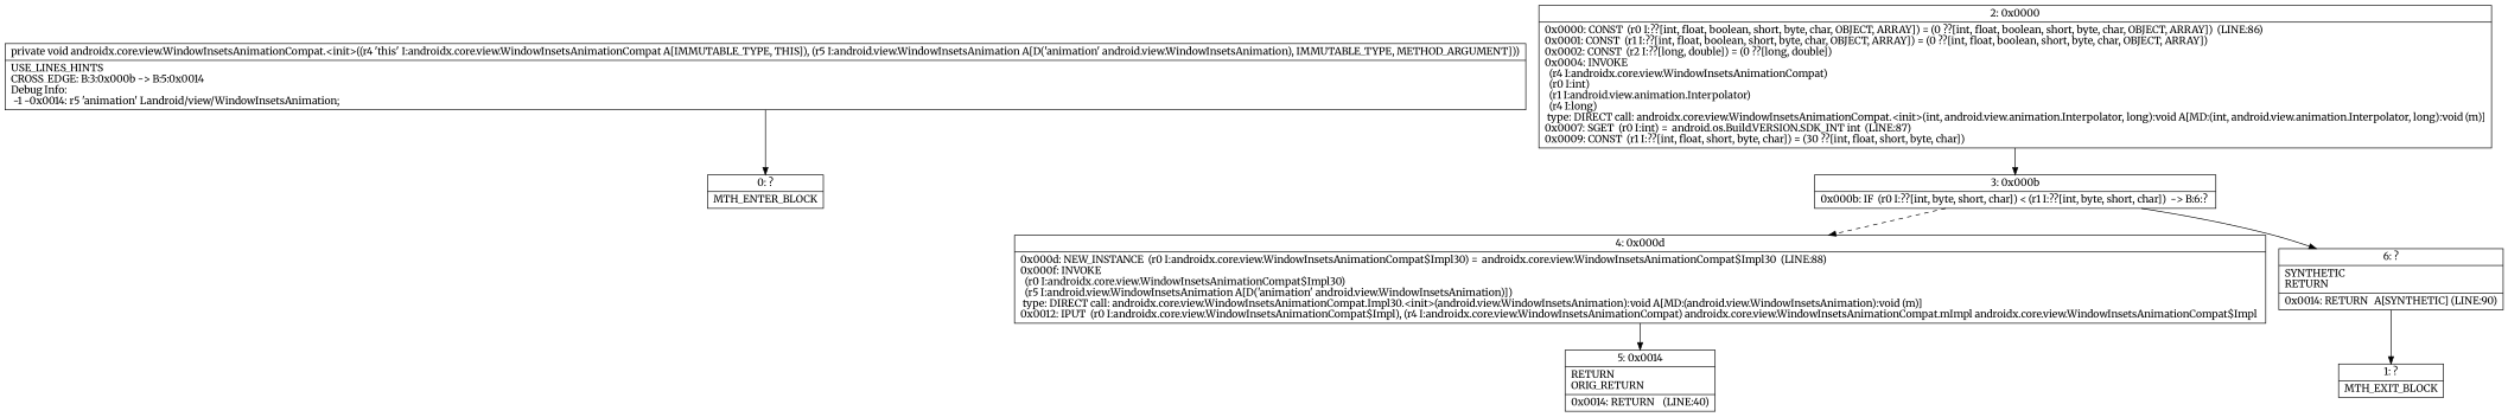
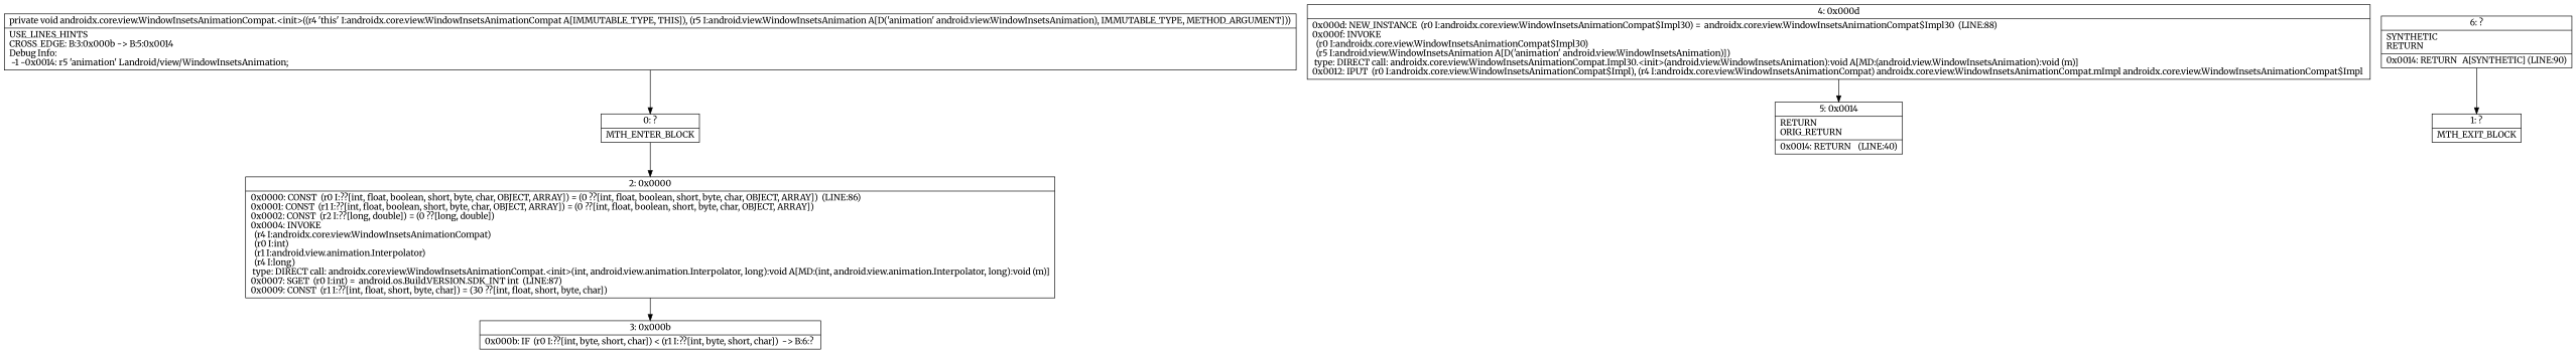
  digraph {
    fontname=Merriweather
    node [fontname=Merriweather shape=record]
    edge [fontname=Merriweather]
    n1 [label="{0\:\ ?|MTH_ENTER_BLOCK\l}"]
    n2 [label="{2\:\ 0x0000|0x0000: CONST  (r0 I:??[int, float, boolean, short, byte, char, OBJECT, ARRAY]) = (0 ??[int, float, boolean, short, byte, char, OBJECT, ARRAY])  (LINE:86)\l0x0001: CONST  (r1 I:??[int, float, boolean, short, byte, char, OBJECT, ARRAY]) = (0 ??[int, float, boolean, short, byte, char, OBJECT, ARRAY]) \l0x0002: CONST  (r2 I:??[long, double]) = (0 ??[long, double]) \l0x0004: INVOKE  \l  (r4 I:androidx.core.view.WindowInsetsAnimationCompat)\l  (r0 I:int)\l  (r1 I:android.view.animation.Interpolator)\l  (r4 I:long)\l type: DIRECT call: androidx.core.view.WindowInsetsAnimationCompat.\<init\>(int, android.view.animation.Interpolator, long):void A[MD:(int, android.view.animation.Interpolator, long):void (m)]\l0x0007: SGET  (r0 I:int) =  android.os.Build.VERSION.SDK_INT int  (LINE:87)\l0x0009: CONST  (r1 I:??[int, float, short, byte, char]) = (30 ??[int, float, short, byte, char]) \l}"]
    n3 [label="{3\:\ 0x000b|0x000b: IF  (r0 I:??[int, byte, short, char]) \< (r1 I:??[int, byte, short, char])  \-\> B:6:? \l}"]
    n4 [label="{4\:\ 0x000d|0x000d: NEW_INSTANCE  (r0 I:androidx.core.view.WindowInsetsAnimationCompat$Impl30) =  androidx.core.view.WindowInsetsAnimationCompat$Impl30  (LINE:88)\l0x000f: INVOKE  \l  (r0 I:androidx.core.view.WindowInsetsAnimationCompat$Impl30)\l  (r5 I:android.view.WindowInsetsAnimation A[D('animation' android.view.WindowInsetsAnimation)])\l type: DIRECT call: androidx.core.view.WindowInsetsAnimationCompat.Impl30.\<init\>(android.view.WindowInsetsAnimation):void A[MD:(android.view.WindowInsetsAnimation):void (m)]\l0x0012: IPUT  (r0 I:androidx.core.view.WindowInsetsAnimationCompat$Impl), (r4 I:androidx.core.view.WindowInsetsAnimationCompat) androidx.core.view.WindowInsetsAnimationCompat.mImpl androidx.core.view.WindowInsetsAnimationCompat$Impl \l}"]
    n5 [label="{6\:\ ?|SYNTHETIC\lRETURN\l|0x0014: RETURN   A[SYNTHETIC] (LINE:90)\l}"]
    n6 [label="{5\:\ 0x0014|RETURN\lORIG_RETURN\l|0x0014: RETURN    (LINE:40)\l}"]
    n7 [label="{1\:\ ?|MTH_EXIT_BLOCK\l}"]
    n8 [label="{private void androidx.core.view.WindowInsetsAnimationCompat.\<init\>((r4 'this' I:androidx.core.view.WindowInsetsAnimationCompat A[IMMUTABLE_TYPE, THIS]), (r5 I:android.view.WindowInsetsAnimation A[D('animation' android.view.WindowInsetsAnimation), IMMUTABLE_TYPE, METHOD_ARGUMENT]))  | USE_LINES_HINTS\lCROSS_EDGE: B:3:0x000b \-\> B:5:0x0014\lDebug Info:\l  \-1 \-0x0014: r5 'animation' Landroid\/view\/WindowInsetsAnimation;\l}"]
+   n1 -> n2
    n2 -> n3
-   n3 -> n4 [style=dashed]
-   n3 -> n5
    n4 -> n6
    n5 -> n7
    n8 -> n1
  }
